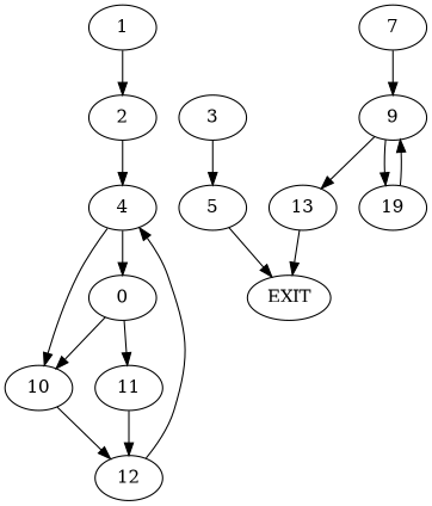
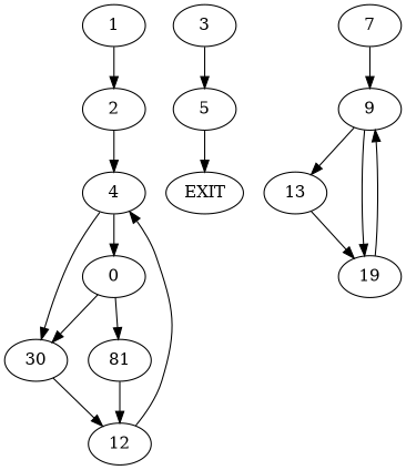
  digraph {
    1
    2
    n3 [label=EXIT]
    4
    3
    5
    n7 [label=0]
-   10
+   10 [label=30]
    7
    9
-   11
+   11 [label=81]
    13
    n13 [label=19]
    12
    1 -> 2
    2 -> 4
    4 -> n7
    4 -> 10
    3 -> 5
    5 -> n3
    n7 -> 10
    n7 -> 11
    10 -> 12
    7 -> 9
    9 -> 13
    9 -> n13
    11 -> 12
-   13 -> n3
+   13 -> n13
    n13 -> 9
    12 -> 4
  }
